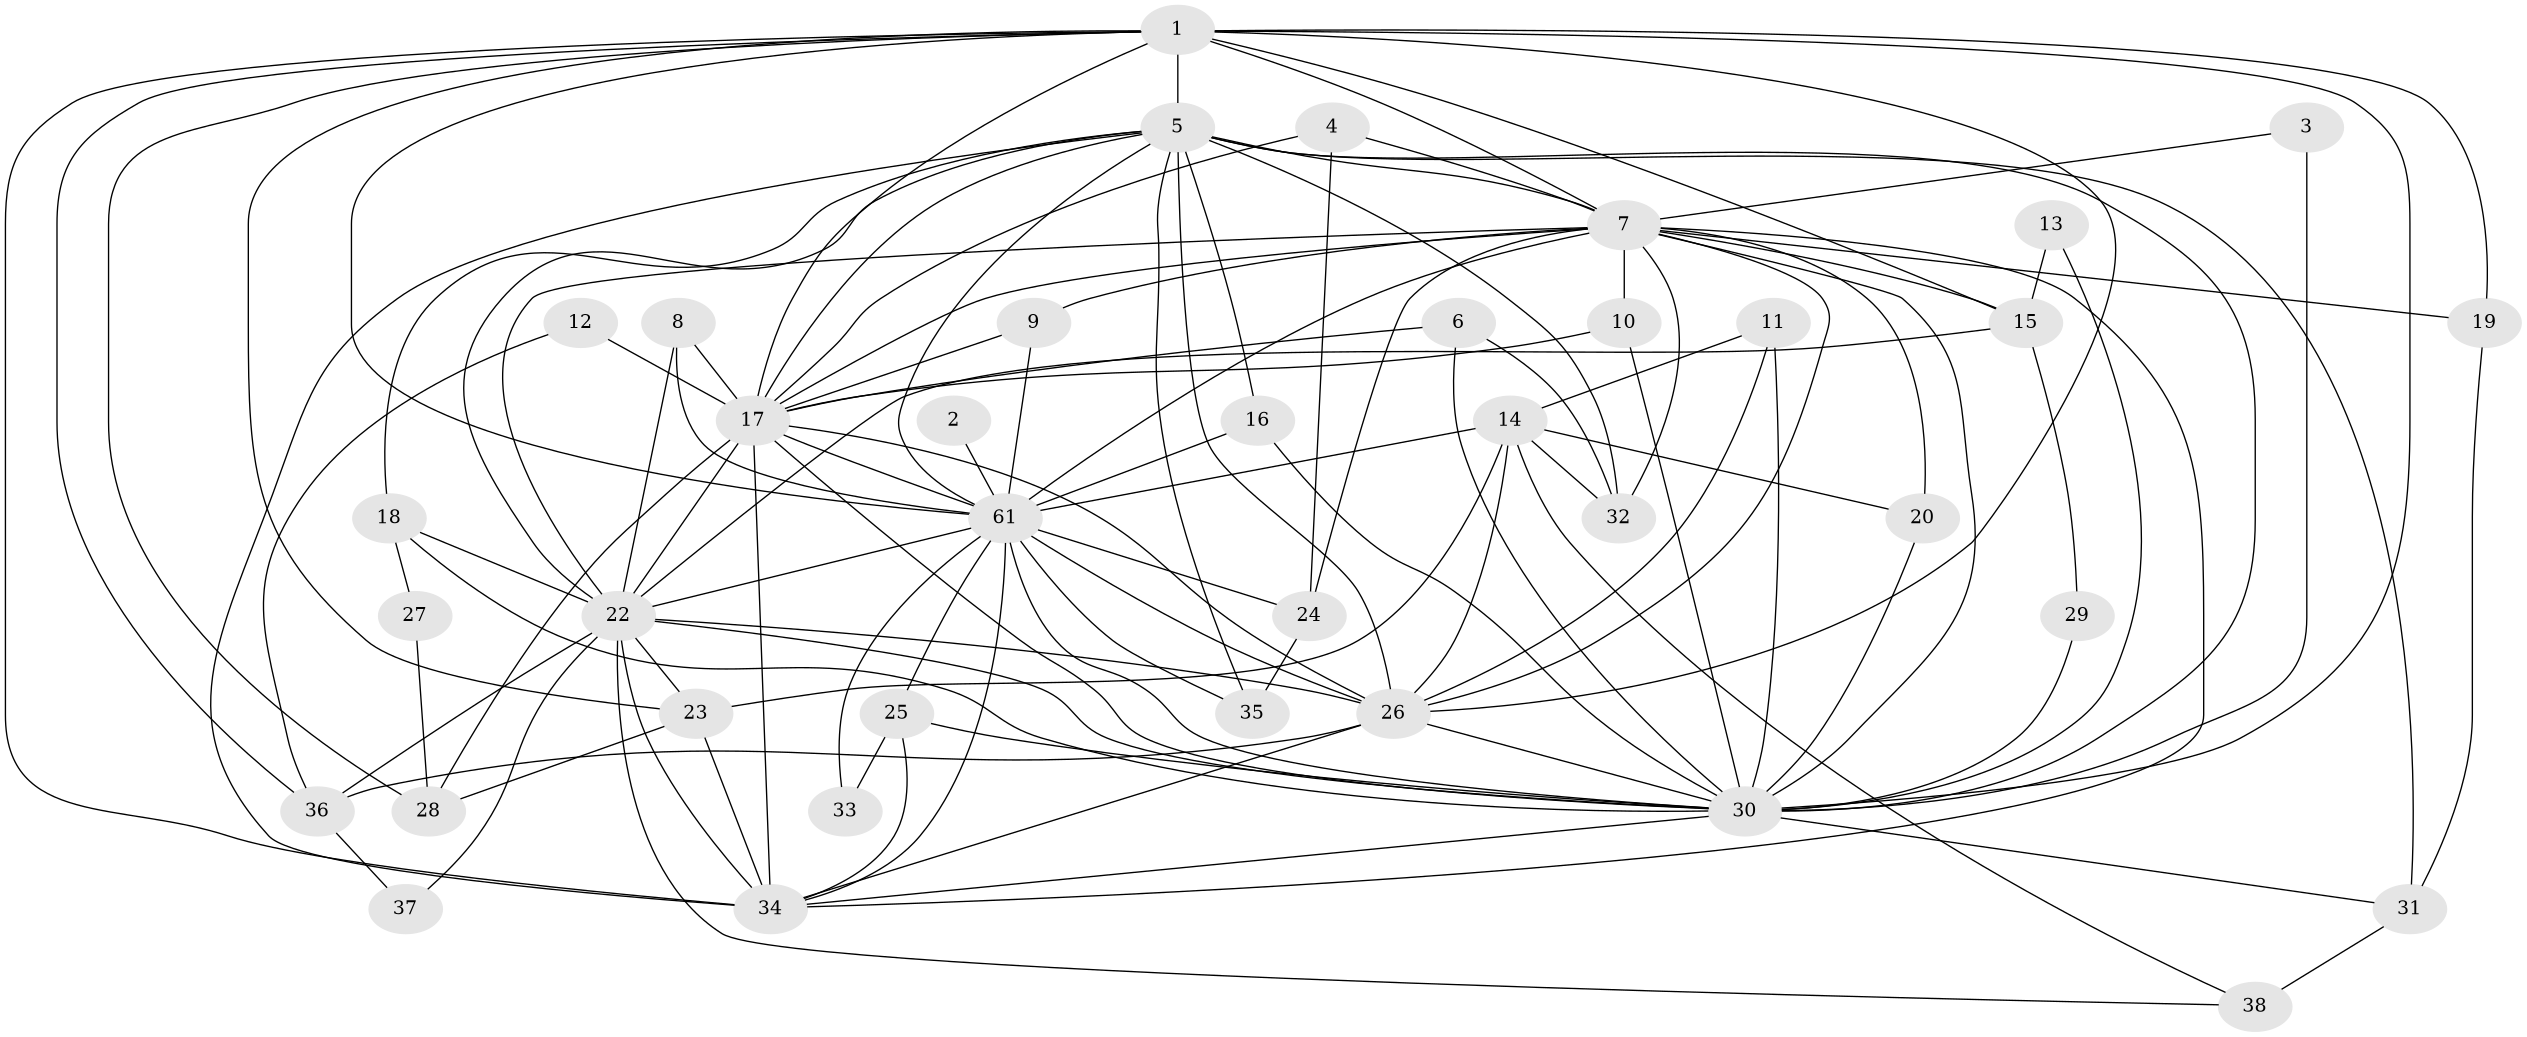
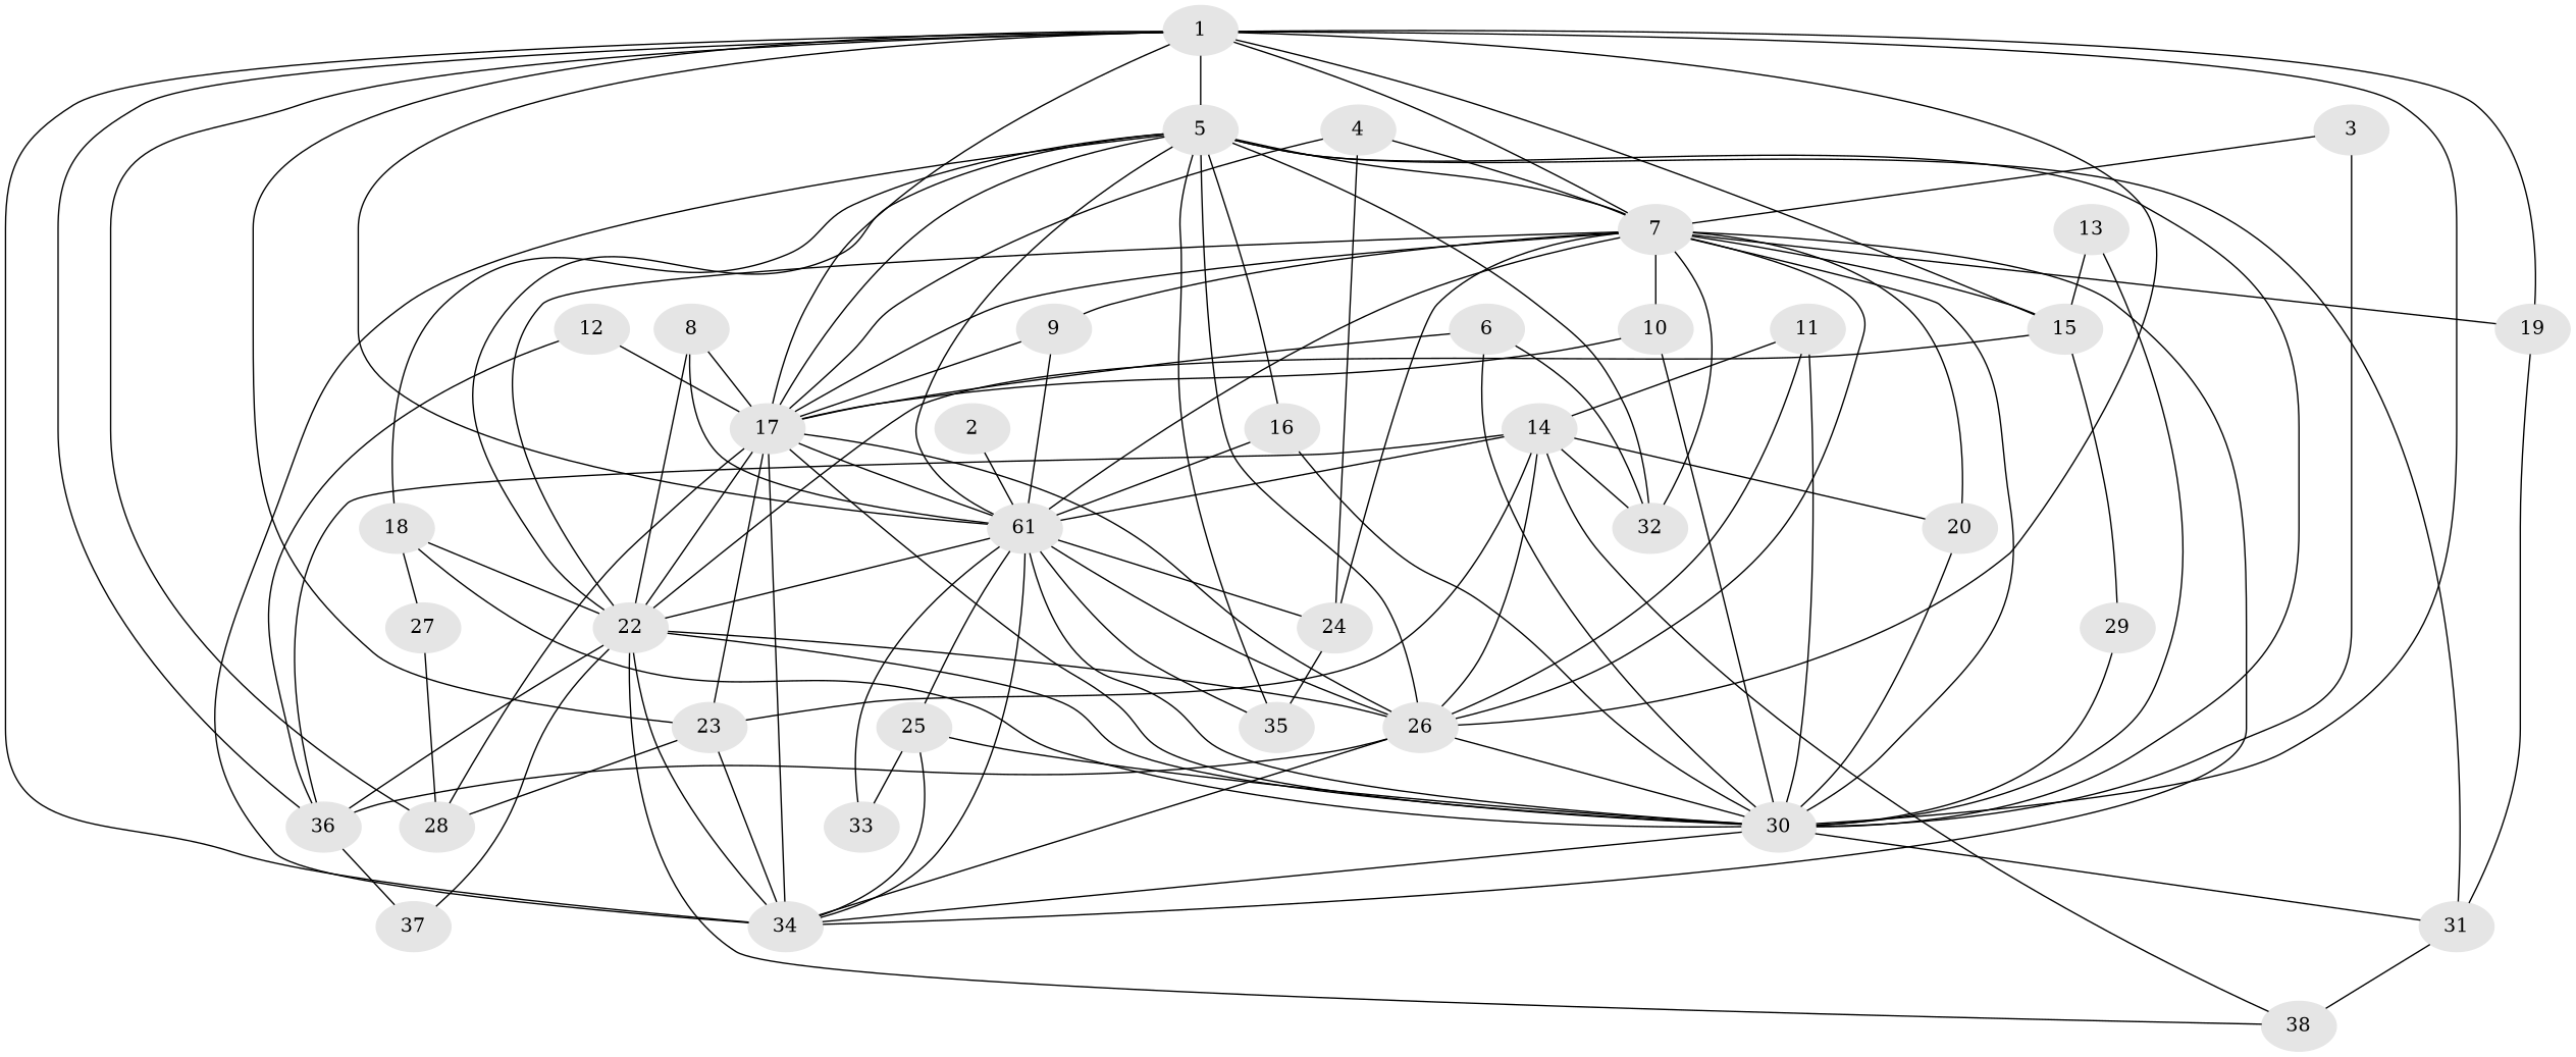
  graph {
    node [color=gray90 style=filled]
    edge [weight=1.0]
    1
    5
    7
    15
    17
    19
    n7 [label=61]
    23
    26
    28
    30
    34
    36
    22
    16
    18
    31
    35
    32
    24
    9
    10
    20
    29
    25
    33
    38
    37
    2
    3
    4
    27
    6
    8
    11
    14
    12
    13
    1 -- 5 [weight=2.0]
    1 -- 7 [weight=2.0]
    1 -- 15 [weight=2.0]
    1 -- 17 [weight=3.0]
    1 -- 19 [weight=2.0]
    1 -- n7 [weight=2.0]
    1 -- 23
    1 -- 26 [weight=3.0]
    1 -- 28
    1 -- 30 [weight=2.0]
    1 -- 34 [weight=2.0]
    1 -- 36
    5 -- 7
    5 -- 17
    5 -- n7 [weight=2.0]
    5 -- 26
    5 -- 30
    5 -- 34
    5 -- 22
    5 -- 16
    5 -- 18
    5 -- 31 [weight=2.0]
    5 -- 35
    5 -- 32
    7 -- 15
    7 -- 17
    7 -- 19
    7 -- n7
    7 -- 26
    7 -- 30 [weight=2.0]
    7 -- 34 [weight=2.0]
    7 -- 22 [weight=2.0]
    7 -- 32
    7 -- 24
    7 -- 9
    7 -- 10
    7 -- 20
    15 -- 22
    15 -- 29
    17 -- n7
    17 -- 26
    17 -- 28
    17 -- 30
    17 -- 34 [weight=2.0]
    17 -- 22
    19 -- 31
    n7 -- 26 [weight=3.0]
    n7 -- 30 [weight=2.0]
    n7 -- 34
    n7 -- 22
    n7 -- 35
    n7 -- 24
    n7 -- 25
    n7 -- 33
    23 -- 28
    23 -- 34
    26 -- 30
    26 -- 34
    26 -- 36
    30 -- 34
    30 -- 31
    36 -- 37
-   22 -- 23
+   17 -- 23
    22 -- 26 [weight=2.0]
    22 -- 30
    22 -- 34
    22 -- 36
    22 -- 38
    22 -- 37
    16 -- n7
    16 -- 30
    18 -- 30
    18 -- 22
    18 -- 27
    31 -- 38
    24 -- 35
    9 -- 17
    9 -- n7
    10 -- 17
    10 -- 30
    20 -- 30
    29 -- 30
    25 -- 30 [weight=2.0]
    25 -- 34
    25 -- 33
    2 -- n7
    3 -- 7
    3 -- 30
    4 -- 7
    4 -- 17
    4 -- 24
    27 -- 28
    6 -- 17
    6 -- 30
    6 -- 32
    8 -- 17
    8 -- n7
    8 -- 22 [weight=3.0]
    11 -- 26
    11 -- 30
    11 -- 14
    14 -- n7 [weight=2.0]
    14 -- 23
    14 -- 26
+   14 -- 36
    14 -- 32
    14 -- 20
    14 -- 38
    12 -- 17
    12 -- 36
    13 -- 15
    13 -- 30
  }
